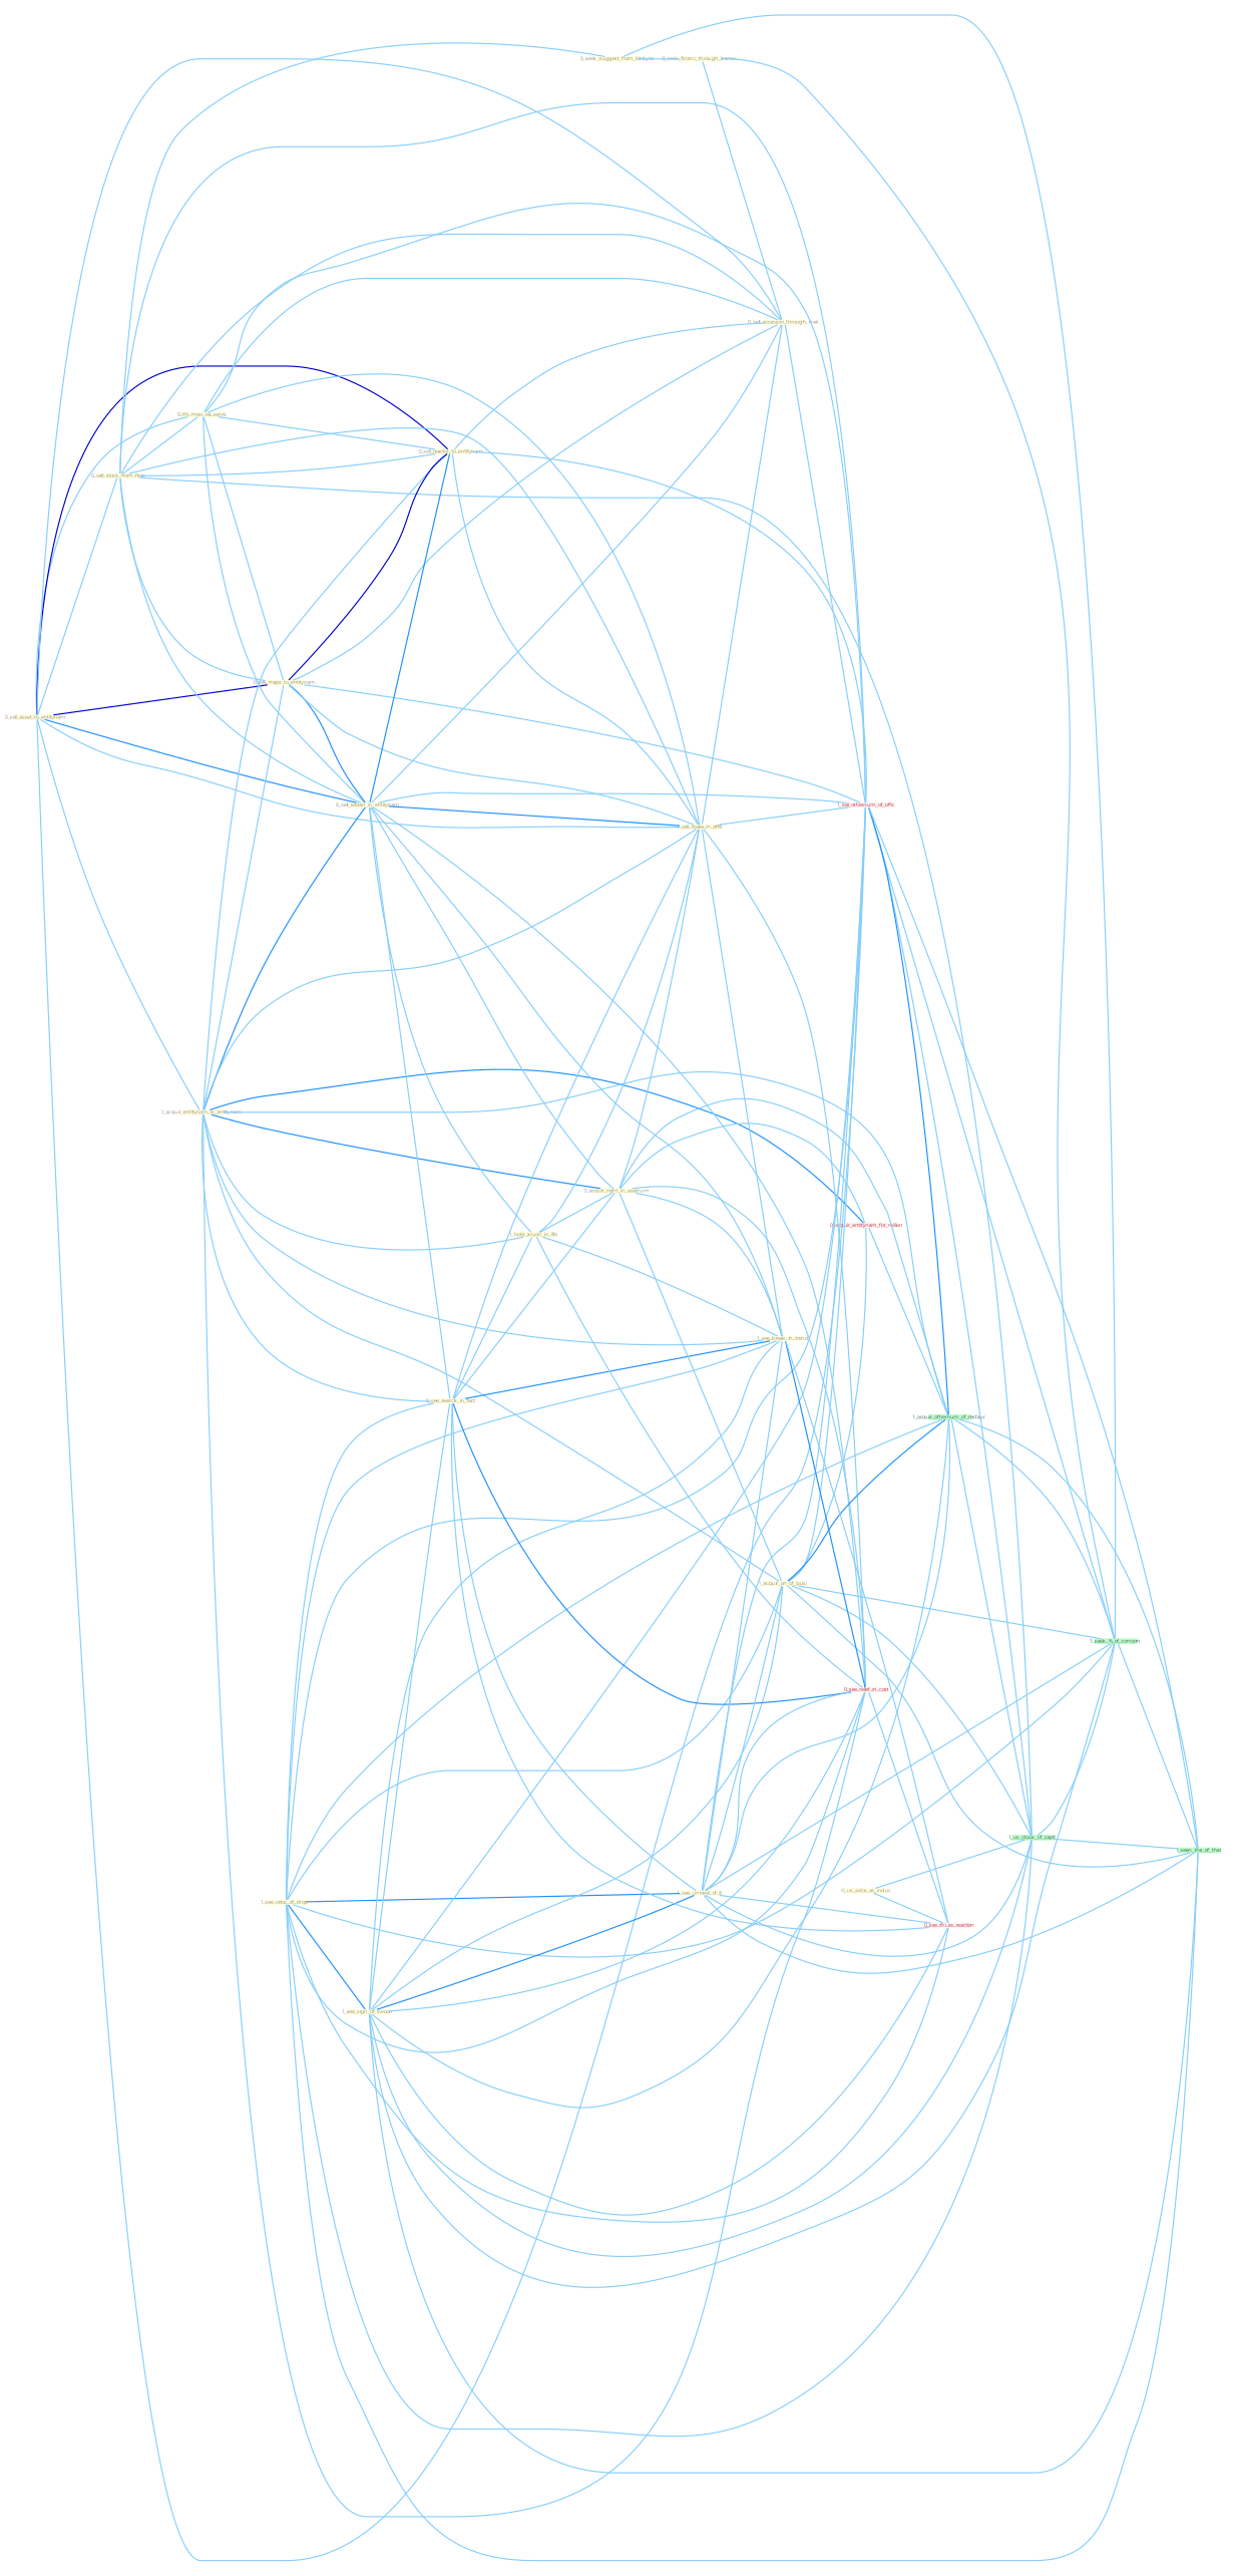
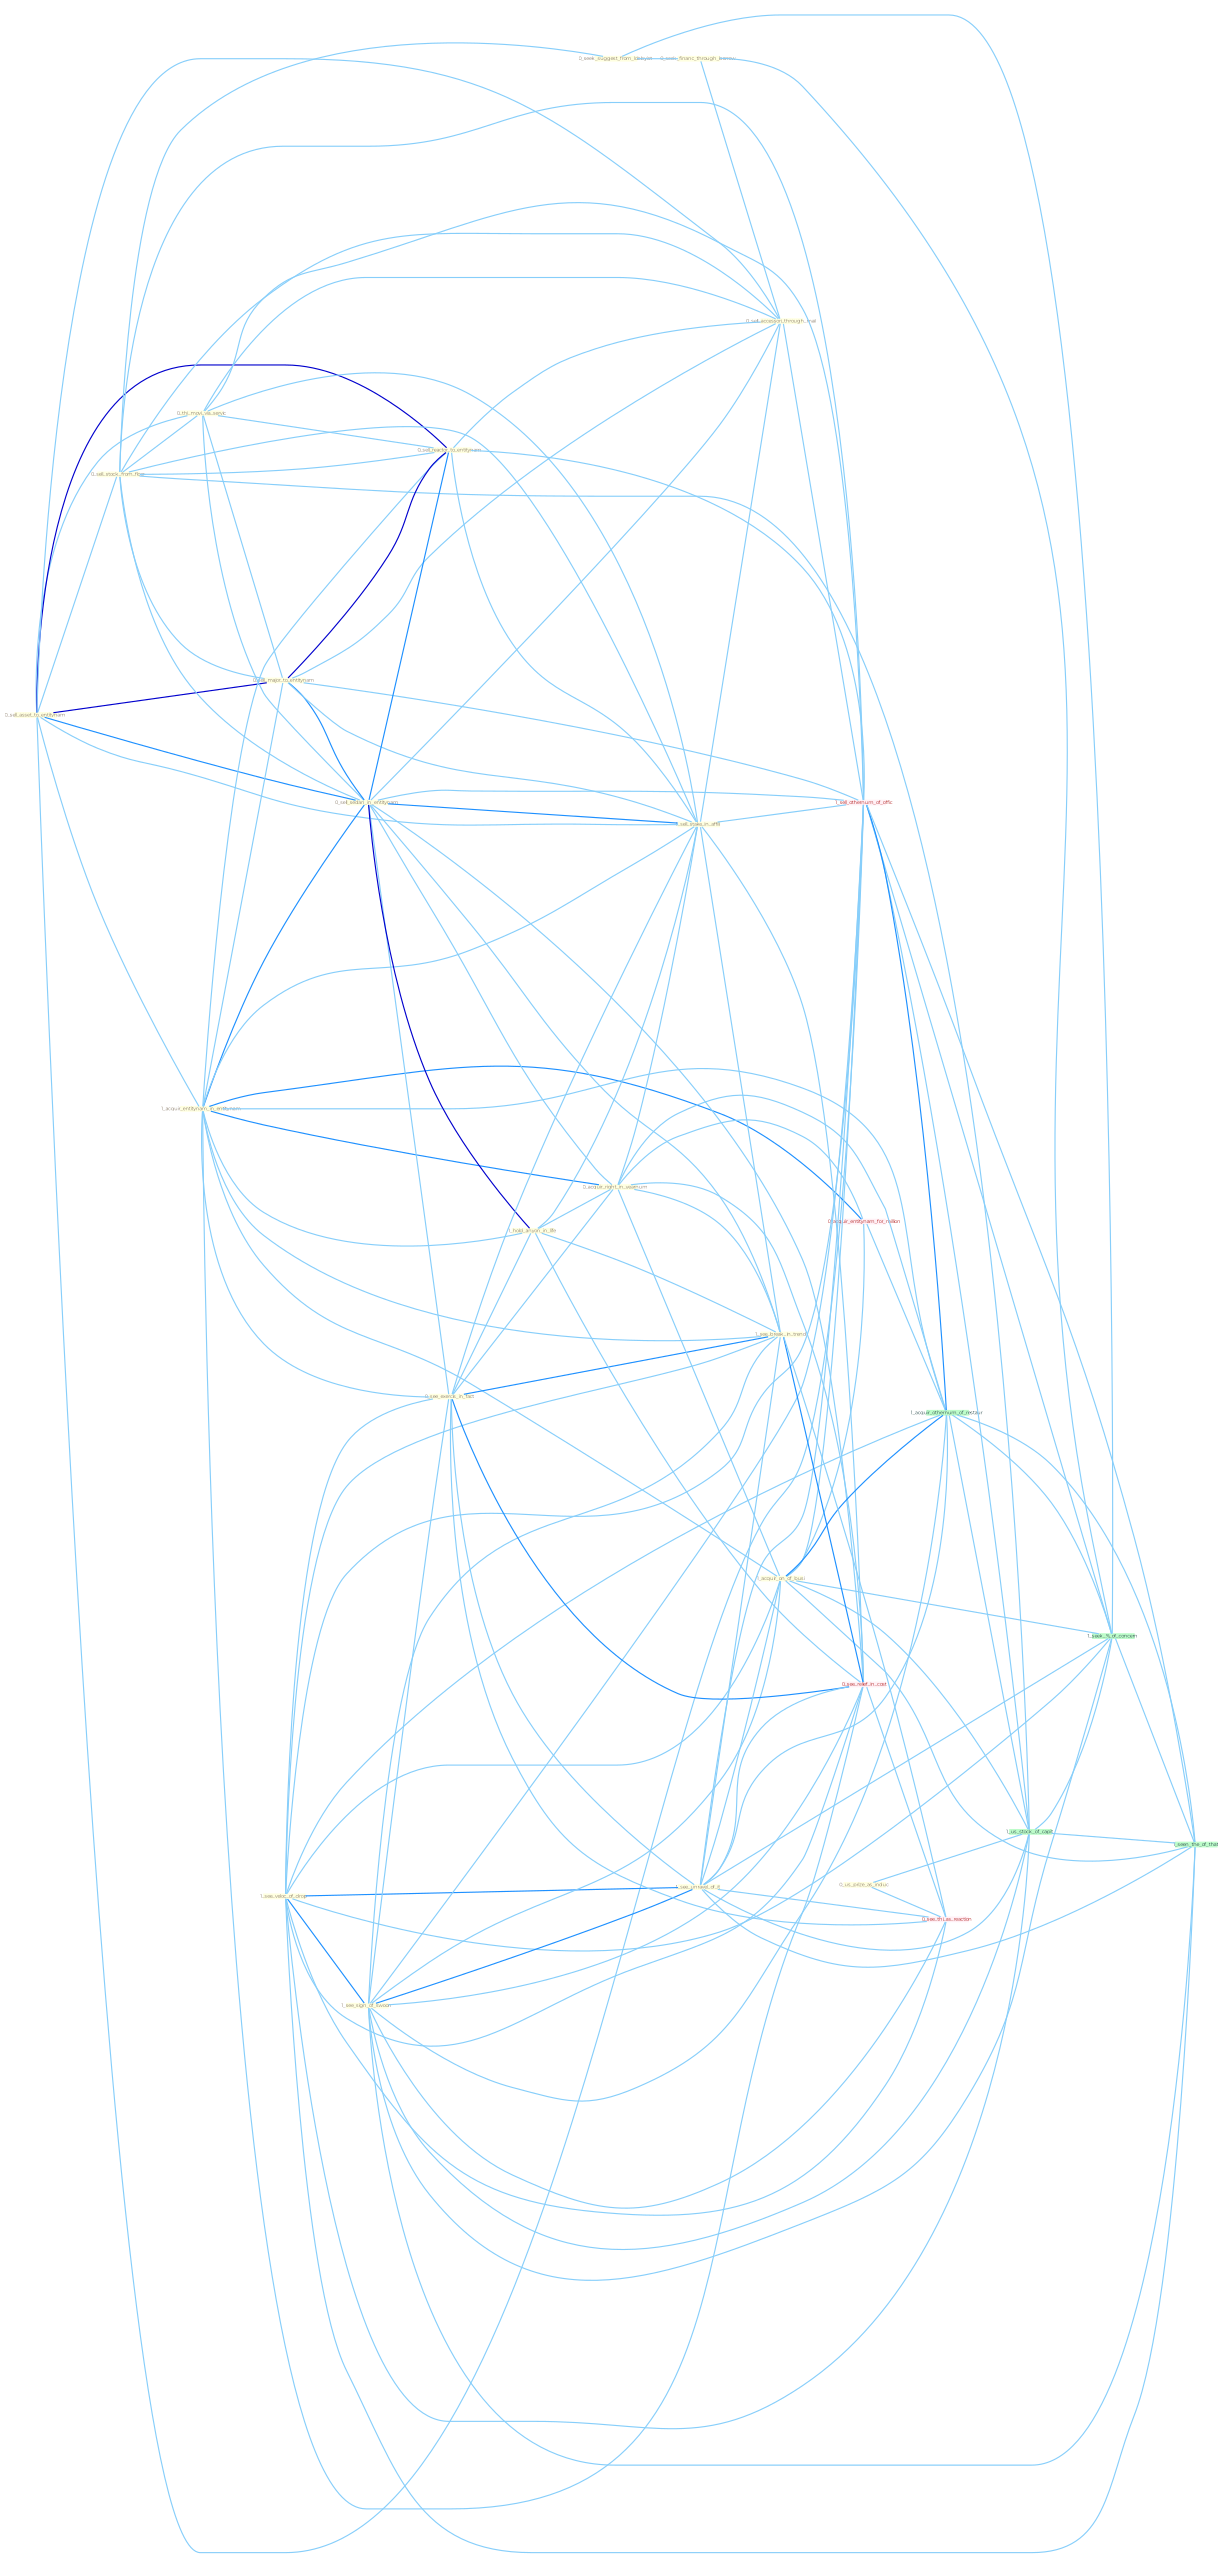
  graph {
    fontname=Montserrat
    rankdir=LR
    node [color="#ffffe0" fixedsize=true fontcolor="#8b7d6b" fontname=Montserrat fontsize=4 shape=polygon style=filled]
    edge [color="#87cefa" fontname=Montserrat w=1]
    "0_sell_asset_to_entitynam " [height=.06 width=.5]
    "0_sell_stock_from_floor " [height=.06 width=.5]
    "0_seek_suggest_from_lobbyist " [height=.06 width=.5]
    "1_acquir_entitynam_in_entitynam " [height=.06 width=.5]
    "1_see_veloc_of_drop " [height=.06 width=.5]
    n6 [height=.06 label="0_thi_movi_via_servic" width=.5]
    "0_sell_major_to_entitynam " [height=.06 width=.5]
    "0_sell_sedan_in_entitynam " [height=.06 width=.5]
    "0_us_prize_as_induc " [height=.06 width=.5]
    "1_see_sign_of_swoon " [height=.06 width=.5]
    "0_see_exercis_in_fact " [height=.06 width=.5]
    "0_seek_financ_through_borrow " [height=.06 width=.5]
    "0_sell_reactor_to_entitynam " [height=.06 width=.5]
    "1_hold_anyon_in_life " [height=.06 width=.5]
    "0_acquir_right_in_yearnum " [height=.06 width=.5]
    "1_sell_stake_in_affili " [height=.06 width=.5]
    "1_see_unravel_of_it " [height=.06 width=.5]
    "1_acquir_on_of_busi " [height=.06 width=.5]
    "0_sell_accessori_through_mail " [height=.06 width=.5]
    "1_see_break_in_trend " [height=.06 width=.5]
    "0_acquir_entitynam_for_million " [color="#fff0f5" fontcolor="#b22222" height=.06 width=.5]
    "1_sell_othernum_of_offic " [color="#fff0f5" fontcolor="#b22222" height=.06 width=.5]
    "0_see_relief_in_cost " [color="#fff0f5" fontcolor="#b22222" height=.06 width=.5]
    "0_see_thi_as_reaction " [color="#fff0f5" fontcolor="#b22222" height=.06 width=.5]
    "1_us_stock_of_capit " [color="#BDFCC9" fontcolor="#2f4f4f" height=.06 width=.5]
    "1_seek_%_of_concern " [color="#BDFCC9" fontcolor="#2f4f4f" height=.06 width=.5]
    "1_acquir_othernum_of_restaur " [color="#BDFCC9" fontcolor="#2f4f4f" height=.06 width=.5]
    "1_seen_the_of_that " [color="#BDFCC9" fontcolor="#2f4f4f" height=.06 width=.5]
    subgraph sub_1 {
      "0_sell_asset_to_entitynam "
      "0_sell_stock_from_floor "
      "0_seek_suggest_from_lobbyist "
      "1_acquir_entitynam_in_entitynam "
      "1_see_veloc_of_drop "
      n6
      "0_sell_major_to_entitynam "
      "0_sell_sedan_in_entitynam "
      "0_us_prize_as_induc "
      "1_see_sign_of_swoon "
      "0_see_exercis_in_fact "
      "0_seek_financ_through_borrow "
      "0_sell_reactor_to_entitynam "
      "1_hold_anyon_in_life "
      "0_acquir_right_in_yearnum "
      "1_sell_stake_in_affili "
      "1_see_unravel_of_it "
      "1_acquir_on_of_busi "
      "0_sell_accessori_through_mail "
      "1_see_break_in_trend "
    }
    subgraph sub_2 {
      "0_acquir_entitynam_for_million "
      "1_sell_othernum_of_offic "
      "0_see_relief_in_cost "
      "0_see_thi_as_reaction "
    }
    "0_sell_asset_to_entitynam " -- "0_sell_stock_from_floor "
    "0_sell_asset_to_entitynam " -- "1_acquir_entitynam_in_entitynam "
    "0_sell_asset_to_entitynam " -- n6
    "0_sell_asset_to_entitynam " -- "0_sell_major_to_entitynam " [color="#0000cd" w=3]
    "0_sell_asset_to_entitynam " -- "0_sell_sedan_in_entitynam " [color="#1e90ff" w=2]
    "0_sell_asset_to_entitynam " -- "0_sell_reactor_to_entitynam " [color="#0000cd" w=3]
    "0_sell_asset_to_entitynam " -- "1_sell_stake_in_affili "
    "0_sell_asset_to_entitynam " -- "0_sell_accessori_through_mail "
    "0_sell_asset_to_entitynam " -- "1_sell_othernum_of_offic "
    "0_sell_stock_from_floor " -- "0_seek_suggest_from_lobbyist "
    "0_sell_stock_from_floor " -- n6
    "0_sell_stock_from_floor " -- "0_sell_major_to_entitynam "
    "0_sell_stock_from_floor " -- "0_sell_sedan_in_entitynam "
    "0_sell_stock_from_floor " -- "0_sell_reactor_to_entitynam "
    "0_sell_stock_from_floor " -- "1_sell_stake_in_affili "
    "0_sell_stock_from_floor " -- "0_sell_accessori_through_mail "
    "0_sell_stock_from_floor " -- "1_sell_othernum_of_offic "
    "0_sell_stock_from_floor " -- "1_us_stock_of_capit "
    "0_seek_suggest_from_lobbyist " -- "0_seek_financ_through_borrow "
    "0_seek_suggest_from_lobbyist " -- "1_seek_%_of_concern "
    "1_acquir_entitynam_in_entitynam " -- "0_sell_major_to_entitynam "
    "1_acquir_entitynam_in_entitynam " -- "0_sell_sedan_in_entitynam " [color="#1e90ff" w=2]
    "1_acquir_entitynam_in_entitynam " -- "0_see_exercis_in_fact "
    "1_acquir_entitynam_in_entitynam " -- "0_sell_reactor_to_entitynam "
    "1_acquir_entitynam_in_entitynam " -- "1_hold_anyon_in_life "
    "1_acquir_entitynam_in_entitynam " -- "0_acquir_right_in_yearnum " [color="#1e90ff" w=2]
    "1_acquir_entitynam_in_entitynam " -- "1_sell_stake_in_affili "
    "1_acquir_entitynam_in_entitynam " -- "1_acquir_on_of_busi "
    "1_acquir_entitynam_in_entitynam " -- "1_see_break_in_trend "
    "1_acquir_entitynam_in_entitynam " -- "0_acquir_entitynam_for_million " [color="#1e90ff" w=2]
    "1_acquir_entitynam_in_entitynam " -- "0_see_relief_in_cost "
    "1_acquir_entitynam_in_entitynam " -- "1_acquir_othernum_of_restaur "
    "1_see_veloc_of_drop " -- "1_see_sign_of_swoon " [color="#1e90ff" w=2]
    "1_see_veloc_of_drop " -- "0_see_exercis_in_fact "
    "1_see_veloc_of_drop " -- "1_see_unravel_of_it " [color="#1e90ff" w=2]
    "1_see_veloc_of_drop " -- "1_acquir_on_of_busi "
    "1_see_veloc_of_drop " -- "1_see_break_in_trend "
    "1_see_veloc_of_drop " -- "1_sell_othernum_of_offic "
    "1_see_veloc_of_drop " -- "0_see_relief_in_cost "
    "1_see_veloc_of_drop " -- "0_see_thi_as_reaction "
    "1_see_veloc_of_drop " -- "1_us_stock_of_capit "
    "1_see_veloc_of_drop " -- "1_seek_%_of_concern "
    "1_see_veloc_of_drop " -- "1_acquir_othernum_of_restaur "
    "1_see_veloc_of_drop " -- "1_seen_the_of_that "
    n6 -- "0_sell_major_to_entitynam "
    n6 -- "0_sell_sedan_in_entitynam "
    n6 -- "0_sell_reactor_to_entitynam "
    n6 -- "1_sell_stake_in_affili "
    n6 -- "0_sell_accessori_through_mail "
    n6 -- "1_sell_othernum_of_offic "
    "0_sell_major_to_entitynam " -- "0_sell_sedan_in_entitynam " [color="#1e90ff" w=2]
    "0_sell_major_to_entitynam " -- "0_sell_reactor_to_entitynam " [color="#0000cd" w=3]
    "0_sell_major_to_entitynam " -- "1_sell_stake_in_affili "
    "0_sell_major_to_entitynam " -- "0_sell_accessori_through_mail "
    "0_sell_major_to_entitynam " -- "1_sell_othernum_of_offic "
    "0_sell_sedan_in_entitynam " -- "0_see_exercis_in_fact "
    "0_sell_sedan_in_entitynam " -- "0_sell_reactor_to_entitynam " [color="#1e90ff" w=2]
-   "0_sell_sedan_in_entitynam " -- "1_hold_anyon_in_life "
+   "0_sell_sedan_in_entitynam " -- "1_hold_anyon_in_life " [color="#0000cd"]
    "0_sell_sedan_in_entitynam " -- "0_acquir_right_in_yearnum "
    "0_sell_sedan_in_entitynam " -- "1_sell_stake_in_affili " [color="#1e90ff" w=2]
    "0_sell_sedan_in_entitynam " -- "0_sell_accessori_through_mail "
    "0_sell_sedan_in_entitynam " -- "1_see_break_in_trend "
    "0_sell_sedan_in_entitynam " -- "1_sell_othernum_of_offic "
    "0_sell_sedan_in_entitynam " -- "0_see_relief_in_cost "
    "0_us_prize_as_induc " -- "0_see_thi_as_reaction "
    "0_us_prize_as_induc " -- "1_us_stock_of_capit "
    "1_see_sign_of_swoon " -- "0_see_exercis_in_fact "
    "1_see_sign_of_swoon " -- "1_see_unravel_of_it " [color="#1e90ff" w=2]
    "1_see_sign_of_swoon " -- "1_acquir_on_of_busi "
    "1_see_sign_of_swoon " -- "1_see_break_in_trend "
    "1_see_sign_of_swoon " -- "1_sell_othernum_of_offic "
    "1_see_sign_of_swoon " -- "0_see_relief_in_cost "
    "1_see_sign_of_swoon " -- "0_see_thi_as_reaction "
    "1_see_sign_of_swoon " -- "1_us_stock_of_capit "
    "1_see_sign_of_swoon " -- "1_seek_%_of_concern "
    "1_see_sign_of_swoon " -- "1_acquir_othernum_of_restaur "
    "1_see_sign_of_swoon " -- "1_seen_the_of_that "
    "0_see_exercis_in_fact " -- "1_hold_anyon_in_life "
    "0_see_exercis_in_fact " -- "0_acquir_right_in_yearnum "
    "0_see_exercis_in_fact " -- "1_sell_stake_in_affili "
    "0_see_exercis_in_fact " -- "1_see_unravel_of_it "
    "0_see_exercis_in_fact " -- "1_see_break_in_trend " [color="#1e90ff" w=2]
    "0_see_exercis_in_fact " -- "0_see_relief_in_cost " [color="#1e90ff" w=2]
    "0_see_exercis_in_fact " -- "0_see_thi_as_reaction "
    "0_seek_financ_through_borrow " -- "0_sell_accessori_through_mail "
    "0_seek_financ_through_borrow " -- "1_seek_%_of_concern "
    "0_sell_reactor_to_entitynam " -- "1_sell_stake_in_affili "
    "0_sell_reactor_to_entitynam " -- "0_sell_accessori_through_mail "
    "0_sell_reactor_to_entitynam " -- "1_sell_othernum_of_offic "
    "1_hold_anyon_in_life " -- "0_acquir_right_in_yearnum "
    "1_hold_anyon_in_life " -- "1_sell_stake_in_affili "
    "1_hold_anyon_in_life " -- "1_see_break_in_trend "
    "1_hold_anyon_in_life " -- "0_see_relief_in_cost "
    "0_acquir_right_in_yearnum " -- "1_sell_stake_in_affili "
    "0_acquir_right_in_yearnum " -- "1_acquir_on_of_busi "
    "0_acquir_right_in_yearnum " -- "1_see_break_in_trend "
    "0_acquir_right_in_yearnum " -- "0_acquir_entitynam_for_million "
    "0_acquir_right_in_yearnum " -- "0_see_relief_in_cost "
    "0_acquir_right_in_yearnum " -- "1_acquir_othernum_of_restaur "
    "1_sell_stake_in_affili " -- "0_sell_accessori_through_mail "
    "1_sell_stake_in_affili " -- "1_see_break_in_trend "
    "1_sell_stake_in_affili " -- "1_sell_othernum_of_offic "
    "1_sell_stake_in_affili " -- "0_see_relief_in_cost "
    "1_see_unravel_of_it " -- "1_acquir_on_of_busi "
    "1_see_unravel_of_it " -- "1_see_break_in_trend "
    "1_see_unravel_of_it " -- "1_sell_othernum_of_offic "
    "1_see_unravel_of_it " -- "0_see_relief_in_cost "
    "1_see_unravel_of_it " -- "0_see_thi_as_reaction "
    "1_see_unravel_of_it " -- "1_us_stock_of_capit "
    "1_see_unravel_of_it " -- "1_seek_%_of_concern "
    "1_see_unravel_of_it " -- "1_acquir_othernum_of_restaur "
    "1_see_unravel_of_it " -- "1_seen_the_of_that "
    "1_acquir_on_of_busi " -- "0_acquir_entitynam_for_million "
    "1_acquir_on_of_busi " -- "1_sell_othernum_of_offic "
    "1_acquir_on_of_busi " -- "1_us_stock_of_capit "
    "1_acquir_on_of_busi " -- "1_seek_%_of_concern "
    "1_acquir_on_of_busi " -- "1_acquir_othernum_of_restaur " [color="#1e90ff" w=2]
    "1_acquir_on_of_busi " -- "1_seen_the_of_that "
    "0_sell_accessori_through_mail " -- "1_sell_othernum_of_offic "
    "1_see_break_in_trend " -- "0_see_relief_in_cost " [color="#1e90ff" w=2]
    "1_see_break_in_trend " -- "0_see_thi_as_reaction "
    "0_acquir_entitynam_for_million " -- "1_acquir_othernum_of_restaur "
    "1_sell_othernum_of_offic " -- "1_us_stock_of_capit "
    "1_sell_othernum_of_offic " -- "1_seek_%_of_concern "
    "1_sell_othernum_of_offic " -- "1_acquir_othernum_of_restaur " [color="#1e90ff" w=2]
    "1_sell_othernum_of_offic " -- "1_seen_the_of_that "
    "0_see_relief_in_cost " -- "0_see_thi_as_reaction "
    "1_us_stock_of_capit " -- "1_seek_%_of_concern "
    "1_us_stock_of_capit " -- "1_seen_the_of_that "
    "1_seek_%_of_concern " -- "1_seen_the_of_that "
    "1_acquir_othernum_of_restaur " -- "1_us_stock_of_capit "
    "1_acquir_othernum_of_restaur " -- "1_seek_%_of_concern "
    "1_acquir_othernum_of_restaur " -- "1_seen_the_of_that "
  }
